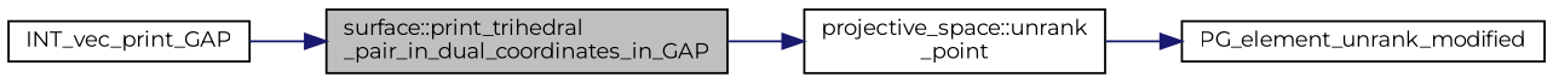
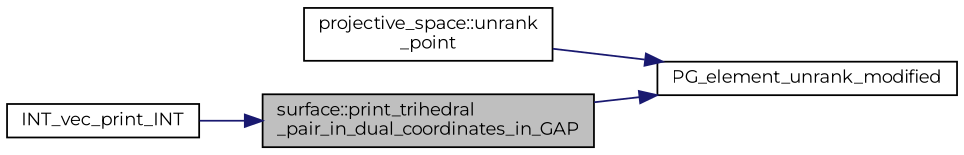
  digraph {
    fontname=Montserrat
    rankdir=LR
    node [color=black fillcolor=white fontname=Montserrat fontsize=10 shape=record style=filled]
    edge [color=midnightblue fontname=Montserrat fontsize=10 labelfontname=Helvetica labelfontsize=10 style=solid]
    n1 [fillcolor=grey75 fontcolor=black height=0.2 label="surface::print_trihedral\l_pair_in_dual_coordinates_in_GAP" width=0.4]
    n2 [height=0.2 label="projective_space::unrank\l_point" width=0.4]
    n3 [height=0.2 label=PG_element_unrank_modified width=0.4]
-   n4 [height=0.2 label=INT_vec_print_GAP width=0.4]
-   n1 -> n2
+   n4 [height=0.2 label=INT_vec_print_INT width=0.4]
+   n1 -> n3
    n2 -> n3
    n4 -> n1
  }
